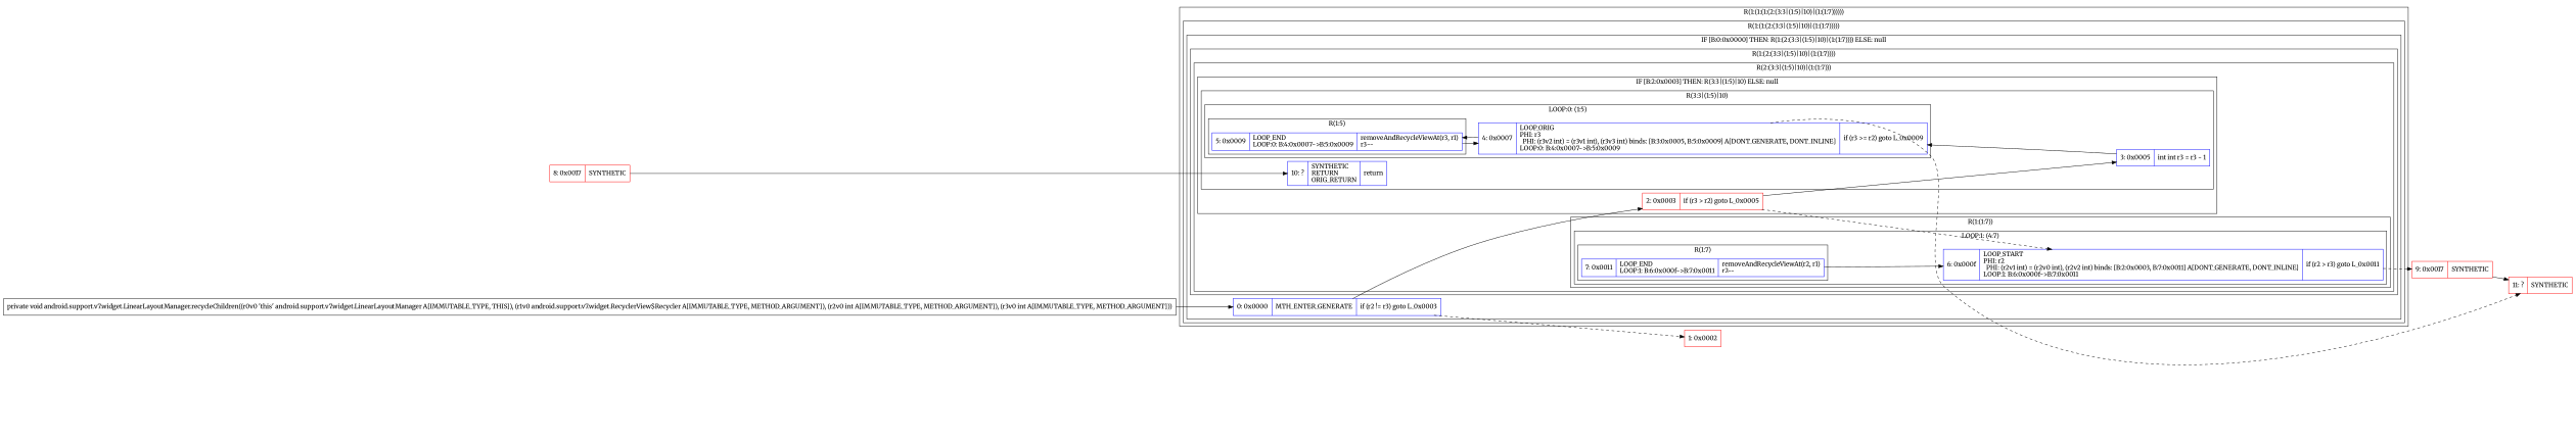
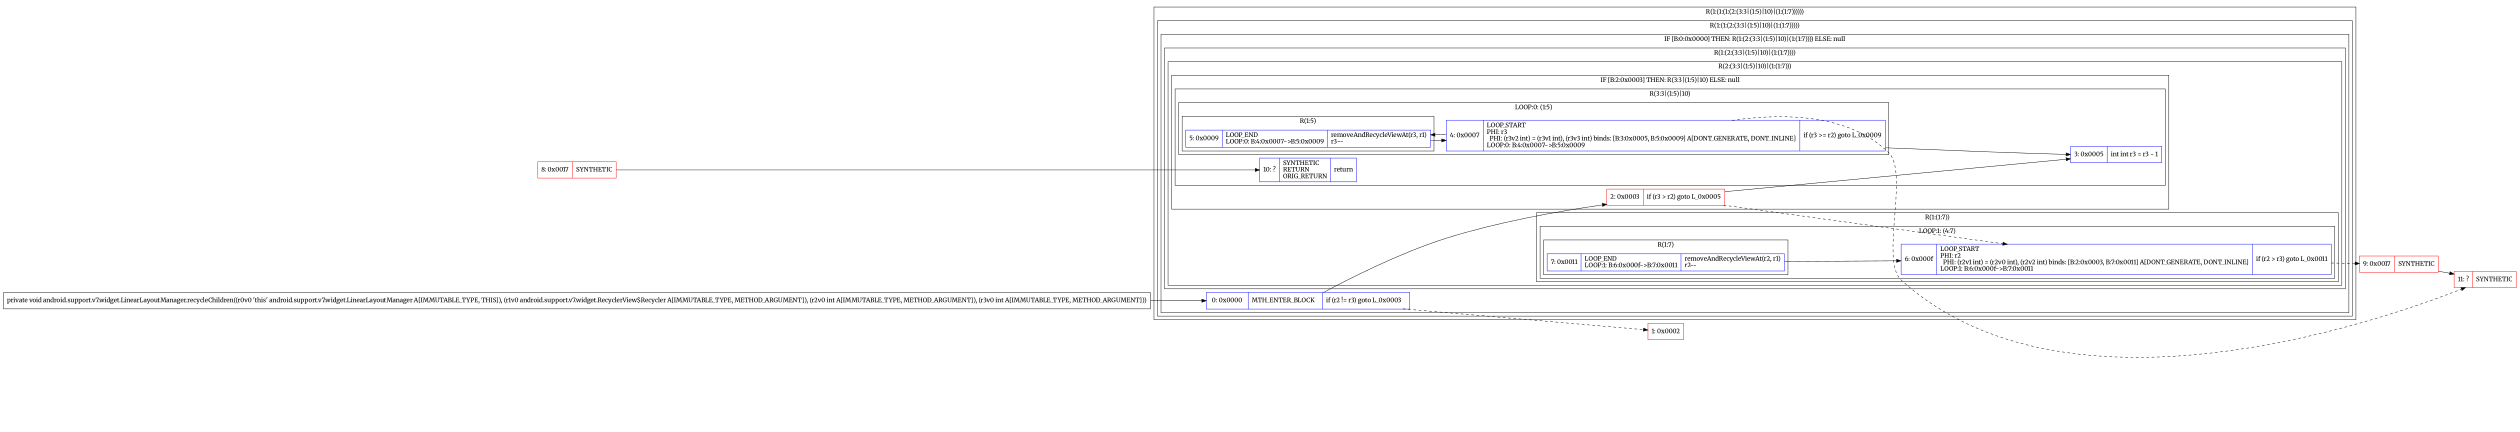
  digraph {
    fontname=Merriweather
    rankdir=LR
    node [color=blue fontname=Merriweather shape=record]
    edge [fontname=Merriweather]
    n1 [label="{5\:\ 0x0009|LOOP_END\lLOOP:0: B:4:0x0007\-\>B:5:0x0009\l|removeAndRecycleViewAt(r3, r1)\lr3\-\-\l}"]
-   n2 [label="{4\:\ 0x0007|LOOP_ORIG\lPHI: r3 \l  PHI: (r3v2 int) = (r3v1 int), (r3v3 int) binds: [B:3:0x0005, B:5:0x0009] A[DONT_GENERATE, DONT_INLINE]\lLOOP:0: B:4:0x0007\-\>B:5:0x0009\l|if (r3 \>= r2) goto L_0x0009\l}"]
+   n2 [label="{4\:\ 0x0007|LOOP_START\lPHI: r3 \l  PHI: (r3v2 int) = (r3v1 int), (r3v3 int) binds: [B:3:0x0005, B:5:0x0009] A[DONT_GENERATE, DONT_INLINE]\lLOOP:0: B:4:0x0007\-\>B:5:0x0009\l|if (r3 \>= r2) goto L_0x0009\l}"]
    n3 [label="{3\:\ 0x0005|int int r3 = r3 \- 1\l}"]
    n4 [label="{10\:\ ?|SYNTHETIC\lRETURN\lORIG_RETURN\l|return\l}"]
    n5 [color=red label="{2\:\ 0x0003|if (r3 \> r2) goto L_0x0005\l}"]
    n6 [label="{7\:\ 0x0011|LOOP_END\lLOOP:1: B:6:0x000f\-\>B:7:0x0011\l|removeAndRecycleViewAt(r2, r1)\lr2\-\-\l}"]
    n7 [label="{6\:\ 0x000f|LOOP_START\lPHI: r2 \l  PHI: (r2v1 int) = (r2v0 int), (r2v2 int) binds: [B:2:0x0003, B:7:0x0011] A[DONT_GENERATE, DONT_INLINE]\lLOOP:1: B:6:0x000f\-\>B:7:0x0011\l|if (r2 \> r3) goto L_0x0011\l}"]
-   n8 [label="{0\:\ 0x0000|MTH_ENTER_GENERATE\l|if (r2 != r3) goto L_0x0003\l}"]
+   n8 [label="{0\:\ 0x0000|MTH_ENTER_BLOCK\l|if (r2 != r3) goto L_0x0003\l}"]
    n9 [color=red label="{11\:\ ?|SYNTHETIC\l}"]
    n10 [color=red label="{9\:\ 0x0017|SYNTHETIC\l}"]
    n11 [color=red label="{1\:\ 0x0002}"]
    n12 [color=red label="{8\:\ 0x0017|SYNTHETIC\l}"]
    n13 [label="{private void android.support.v7.widget.LinearLayoutManager.recycleChildren((r0v0 'this' android.support.v7.widget.LinearLayoutManager A[IMMUTABLE_TYPE, THIS]), (r1v0 android.support.v7.widget.RecyclerView$Recycler A[IMMUTABLE_TYPE, METHOD_ARGUMENT]), (r2v0 int A[IMMUTABLE_TYPE, METHOD_ARGUMENT]), (r3v0 int A[IMMUTABLE_TYPE, METHOD_ARGUMENT])) }" color=""]
    subgraph cluster_1 {
      label="R(1:(1:(1:(2:(3:3|(1:5)|10)|(1:(1:7))))))"
      subgraph cluster_2 {
        label="R(1:(1:(2:(3:3|(1:5)|10)|(1:(1:7)))))"
        subgraph cluster_3 {
          label="IF [B:0:0x0000] THEN: R(1:(2:(3:3|(1:5)|10)|(1:(1:7)))) ELSE: null"
          n8
          subgraph cluster_4 {
            label="R(1:(2:(3:3|(1:5)|10)|(1:(1:7))))"
            subgraph cluster_5 {
              label="R(2:(3:3|(1:5)|10)|(1:(1:7)))"
              subgraph cluster_6 {
                label="IF [B:2:0x0003] THEN: R(3:3|(1:5)|10) ELSE: null"
                n5
                subgraph cluster_7 {
                  label="R(3:3|(1:5)|10)"
                  n3
                  n4
                  subgraph cluster_8 {
                    label="LOOP:0: (1:5)"
                    n2
                    subgraph cluster_9 {
                      label="R(1:5)"
                      n1
                    }
                  }
                }
              }
              subgraph cluster_10 {
                label="R(1:(1:7))"
                subgraph cluster_11 {
                  label="LOOP:1: (4:7)"
                  n7
                  subgraph cluster_12 {
                    label="R(1:7)"
                    n6
                  }
                }
              }
            }
          }
        }
      }
    }
    n1 -> n2
    n2 -> n1
    n2 -> n9 [style=dashed]
-   n3 -> n2
+   n2 -> n3
    n5 -> n3
    n5 -> n7 [style=dashed]
    n6 -> n7
    n7 -> n10 [style=dashed]
    n8 -> n5
    n8 -> n11 [style=dashed]
    n10 -> n9
    n12 -> n4
    n13 -> n8
  }
